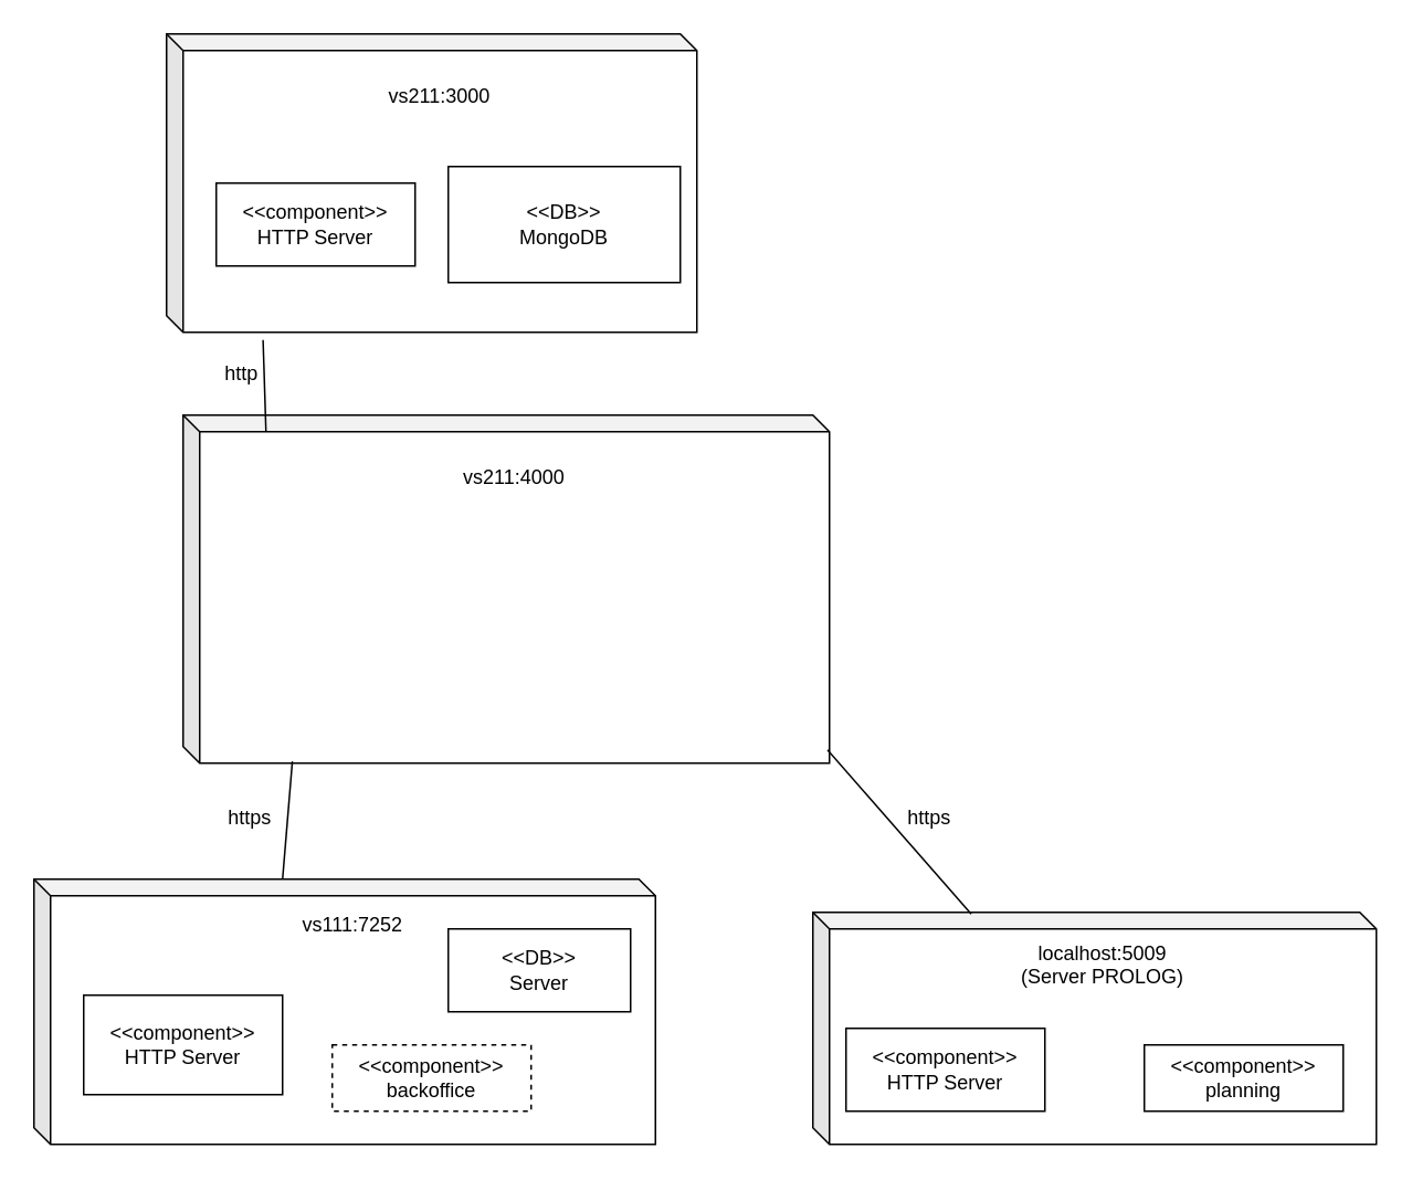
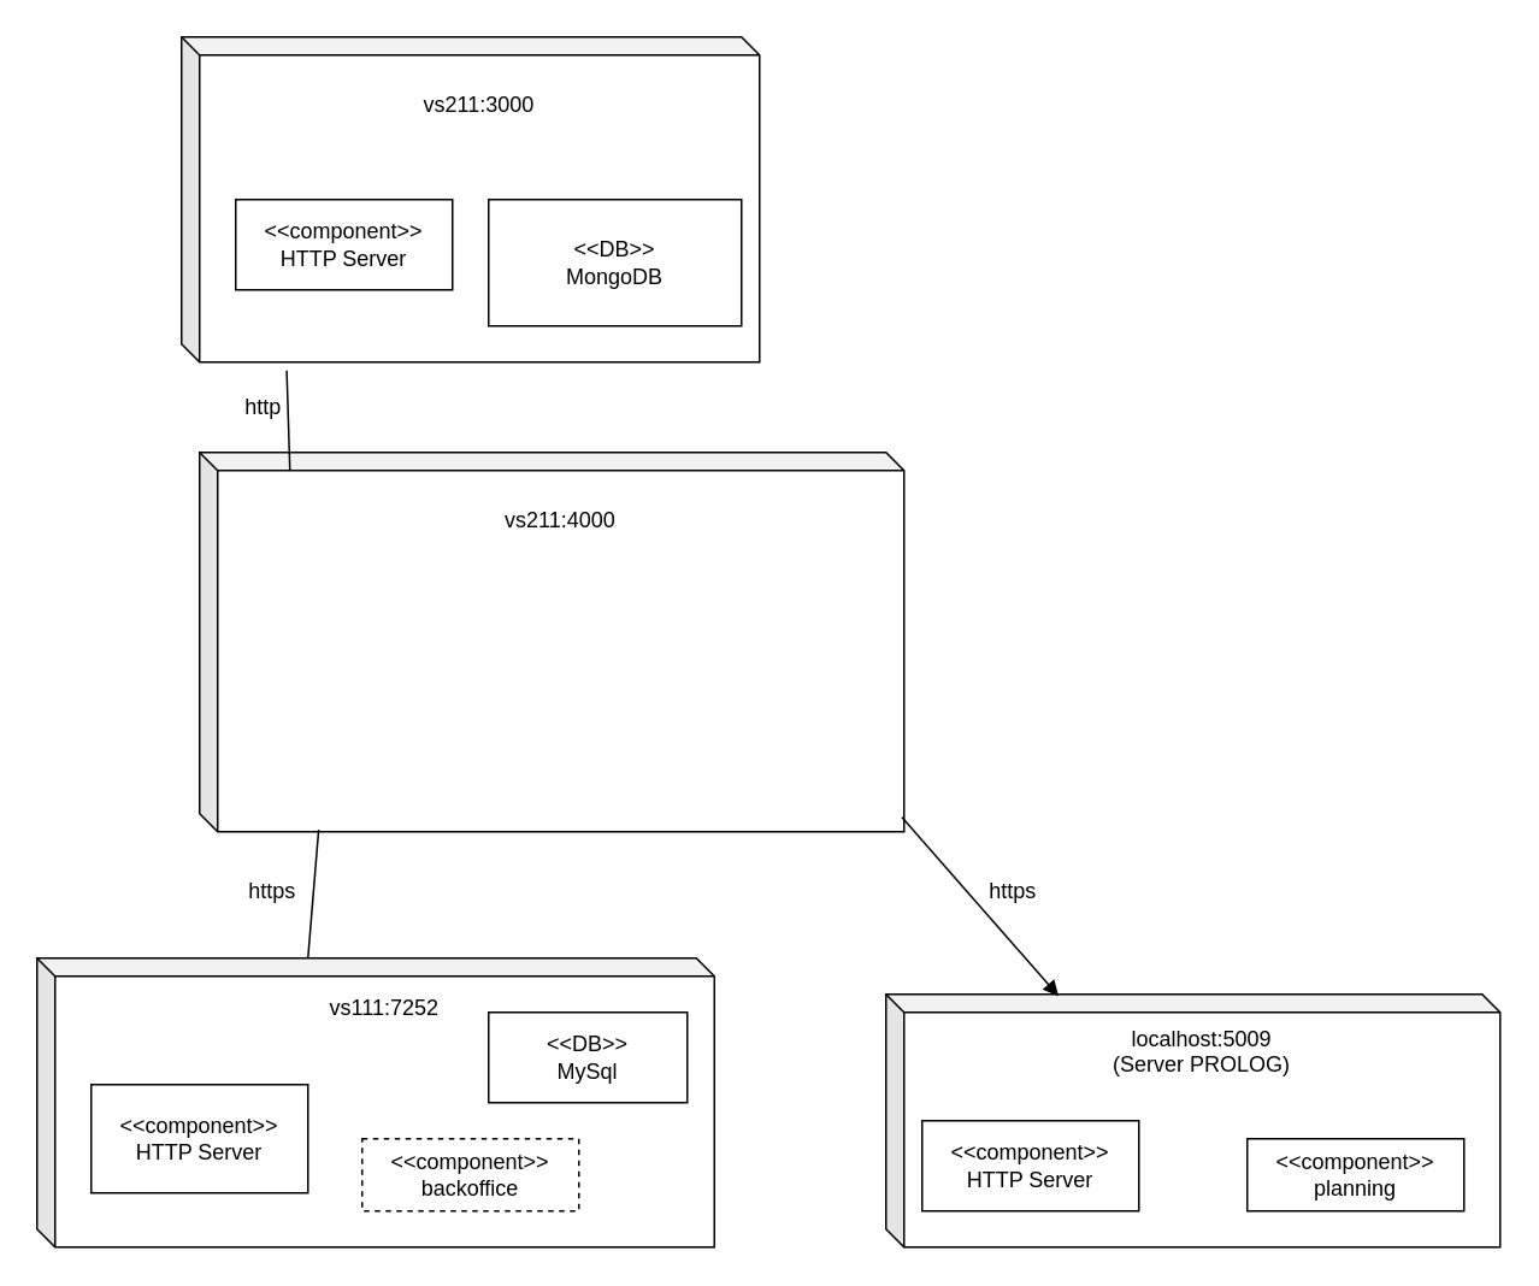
  <mxCell id="0" />
  <mxCell id="1" parent="0" />
  <mxCell id="2" value="vs211:3000&lt;br&gt;&lt;br&gt;&lt;br&gt;&lt;br&gt;&lt;br&gt;&lt;br&gt;&lt;br&gt;&lt;br&gt;&lt;br&gt;" style="shape=cube;whiteSpace=wrap;html=1;boundedLbl=1;backgroundOutline=1;darkOpacity=0.05;darkOpacity2=0.1;size=10;" parent="1" vertex="1"><mxGeometry x="100" y="20" width="320" height="180" as="geometry" /></mxCell>
  <mxCell id="3" value="vs211:4000&lt;br&gt;&lt;br&gt;&lt;br&gt;&lt;br&gt;&lt;br&gt;&lt;br&gt;&lt;br&gt;&lt;br&gt;&lt;br&gt;&lt;br&gt;&lt;br&gt;" style="shape=cube;whiteSpace=wrap;html=1;boundedLbl=1;backgroundOutline=1;darkOpacity=0.05;darkOpacity2=0.1;size=10;" parent="1" vertex="1"><mxGeometry x="110" y="250" width="390" height="210" as="geometry" /></mxCell>
  <mxCell id="4" value="vs111:7252&lt;br&gt;&lt;br&gt;&lt;br&gt;&lt;br&gt;&lt;br&gt;&lt;br&gt;&lt;br&gt;&lt;br&gt;&lt;br&gt;" style="shape=cube;whiteSpace=wrap;html=1;boundedLbl=1;backgroundOutline=1;darkOpacity=0.05;darkOpacity2=0.1;size=10;" parent="1" vertex="1"><mxGeometry x="20" y="530" width="375" height="160" as="geometry" /></mxCell>
- <mxCell id="5" value="&amp;lt;&amp;lt;DB&amp;gt;&amp;gt;&lt;br&gt;Server" style="rounded=0;whiteSpace=wrap;html=1;" parent="1" vertex="1"><mxGeometry x="270" y="560" width="110" height="50" as="geometry" /></mxCell>
+ <mxCell id="5" value="&amp;lt;&amp;lt;DB&amp;gt;&amp;gt;&lt;br&gt;MySql" style="rounded=0;whiteSpace=wrap;html=1;" parent="1" vertex="1"><mxGeometry x="270" y="560" width="110" height="50" as="geometry" /></mxCell>
  <mxCell id="6" value="localhost:5009&lt;br&gt;(Server PROLOG)&lt;br&gt;&lt;br&gt;&lt;br&gt;&lt;br&gt;&lt;br&gt;&lt;br&gt;&lt;br&gt;" style="shape=cube;whiteSpace=wrap;html=1;boundedLbl=1;backgroundOutline=1;darkOpacity=0.05;darkOpacity2=0.1;size=10;" parent="1" vertex="1"><mxGeometry x="490" y="550" width="340" height="140" as="geometry" /></mxCell>
  <mxCell id="7" value="" style="endArrow=none;html=1;rounded=0;entryX=0.169;entryY=0.995;entryDx=0;entryDy=0;entryPerimeter=0;" parent="1" target="3" edge="1"><mxGeometry width="50" height="50" relative="1" as="geometry"><mxPoint x="170" y="530" as="sourcePoint" /><mxPoint x="220" y="480" as="targetPoint" /></mxGeometry></mxCell>
  <mxCell id="8" value="https" style="text;html=1;align=center;verticalAlign=middle;resizable=0;points=[];autosize=1;strokeColor=none;fillColor=none;" parent="1" vertex="1"><mxGeometry x="125" y="478" width="50" height="30" as="geometry" /></mxCell>
  <mxCell id="9" value="" style="endArrow=none;html=1;rounded=0;entryX=0.182;entryY=1.026;entryDx=0;entryDy=0;entryPerimeter=0;" parent="1" target="2" edge="1"><mxGeometry width="50" height="50" relative="1" as="geometry"><mxPoint x="160" y="260" as="sourcePoint" /><mxPoint x="161" y="189" as="targetPoint" /></mxGeometry></mxCell>
  <mxCell id="10" value="http" style="text;html=1;align=center;verticalAlign=middle;resizable=0;points=[];autosize=1;strokeColor=none;fillColor=none;" parent="1" vertex="1"><mxGeometry x="125" y="210" width="40" height="30" as="geometry" /></mxCell>
- <mxCell id="11" value="&amp;lt;&amp;lt;DB&amp;gt;&amp;gt;&lt;br style=&quot;border-color: var(--border-color);&quot;&gt;MongoDB" style="rounded=0;whiteSpace=wrap;html=1;" parent="1" vertex="1"><mxGeometry x="270" y="100" width="140" height="70" as="geometry" /></mxCell>
- <mxCell id="12" value="" style="endArrow=none;html=1;rounded=0;entryX=0.281;entryY=0.007;entryDx=0;entryDy=0;entryPerimeter=0;exitX=0.997;exitY=0.962;exitDx=0;exitDy=0;exitPerimeter=0;" parent="1" target="6" edge="1" source="3"><mxGeometry width="50" height="50" relative="1" as="geometry"><mxPoint x="490" y="523" as="sourcePoint" /><mxPoint x="585" y="518" as="targetPoint" /></mxGeometry></mxCell>
+ <mxCell id="11" value="&amp;lt;&amp;lt;DB&amp;gt;&amp;gt;&lt;br style=&quot;border-color: var(--border-color);&quot;&gt;MongoDB" style="rounded=0;whiteSpace=wrap;html=1;" parent="1" vertex="1"><mxGeometry x="270" y="110" width="140" height="70" as="geometry" /></mxCell>
+ <mxCell id="12" value="" style="endArrow=block;html=1;rounded=0;entryX=0.281;entryY=0.007;entryDx=0;entryDy=0;entryPerimeter=0;exitX=0.997;exitY=0.962;exitDx=0;exitDy=0;exitPerimeter=0;" parent="1" target="6" edge="1" source="3"><mxGeometry width="50" height="50" relative="1" as="geometry"><mxPoint x="490" y="523" as="sourcePoint" /><mxPoint x="585" y="518" as="targetPoint" /></mxGeometry></mxCell>
  <mxCell id="13" value="&amp;lt;&amp;lt;component&amp;gt;&amp;gt;&lt;br&gt;HTTP Server" style="rounded=0;whiteSpace=wrap;html=1;" vertex="1" parent="1"><mxGeometry x="50" y="600" width="120" height="60" as="geometry" /></mxCell>
  <mxCell id="14" value="https" style="text;html=1;align=center;verticalAlign=middle;resizable=0;points=[];autosize=1;strokeColor=none;fillColor=none;" vertex="1" parent="1"><mxGeometry x="535" y="478" width="50" height="30" as="geometry" /></mxCell>
  <mxCell id="15" value="&amp;lt;&amp;lt;component&amp;gt;&amp;gt;&lt;br&gt;HTTP Server" style="rounded=0;whiteSpace=wrap;html=1;" vertex="1" parent="1"><mxGeometry x="510" y="620" width="120" height="50" as="geometry" /></mxCell>
  <mxCell id="16" value="&amp;lt;&amp;lt;component&amp;gt;&amp;gt;&lt;br&gt;backoffice" style="rounded=0;whiteSpace=wrap;html=1;dashed=1;" vertex="1" parent="1"><mxGeometry x="200" y="630" width="120" height="40" as="geometry" /></mxCell>
  <mxCell id="17" value="&amp;lt;&amp;lt;component&amp;gt;&amp;gt;&lt;br&gt;planning" style="rounded=0;whiteSpace=wrap;html=1;" vertex="1" parent="1"><mxGeometry x="690" y="630" width="120" height="40" as="geometry" /></mxCell>
  <mxCell id="18" value="&amp;lt;&amp;lt;component&amp;gt;&amp;gt;&lt;br&gt;HTTP Server" style="rounded=0;whiteSpace=wrap;html=1;" vertex="1" parent="1"><mxGeometry x="130" y="110" width="120" height="50" as="geometry" /></mxCell>
